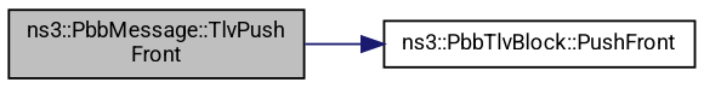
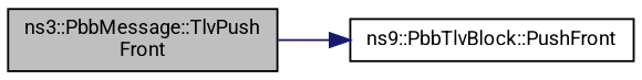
  digraph {
    rankdir=LR
    fontname=Roboto
    node [color=black fontname=Roboto fontsize=10 shape=record style=filled]
    n1 [fillcolor=grey75 fontcolor=black height=0.2 label="ns3::PbbMessage::TlvPush\lFront" width=0.4]
-   n2 [fillcolor=white height=0.2 label="ns3::PbbTlvBlock::PushFront" width=0.4]
+   n2 [fillcolor=white height=0.2 label="ns9::PbbTlvBlock::PushFront" width=0.4]
    n1 -> n2 [color=midnightblue fontname=Roboto fontsize=10 labelfontname=Helvetica labelfontsize=10 style=solid]
  }
